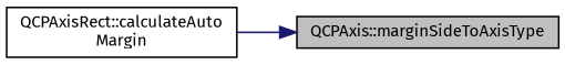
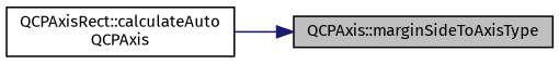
  digraph {
    rankdir=RL
    fontname="Fira Sans"
    node [color=black fontname="Fira Sans" fontsize=10 shape=record style=filled]
    n1 [fillcolor=grey75 fontcolor=black height=0.2 label="QCPAxis::marginSideToAxisType" width=0.4]
-   n2 [fillcolor=white height=0.2 label="QCPAxisRect::calculateAuto\lMargin" width=0.4]
+   n2 [fillcolor=white height=0.2 label="QCPAxisRect::calculateAuto\lQCPAxis" width=0.4]
    n1 -> n2 [color=midnightblue dir=back fontname="Fira Sans" fontsize=10 labelfontname=Helvetica labelfontsize=10 style=solid]
  }
